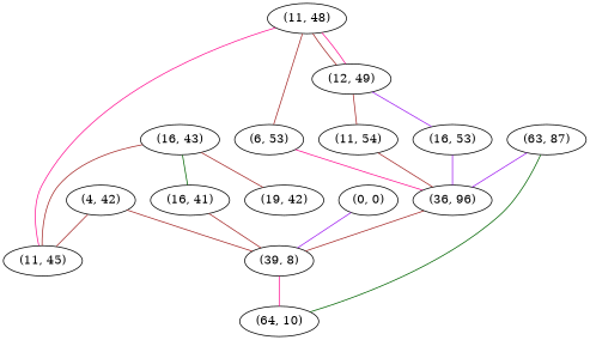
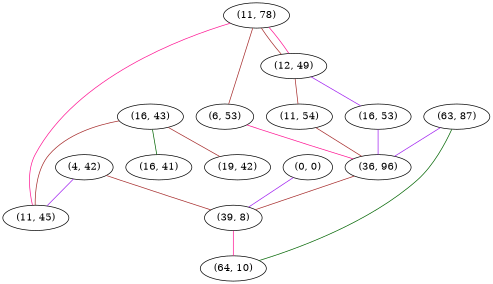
  graph {
    edge [color=brown weight=1]
-   "(11, 48)"
+   "(11, 48)" [label="(11, 78)"]
    "(6, 53)"
    "(12, 49)"
    "(11, 45)"
    "(36, 96)"
    "(11, 54)"
    "(16, 53)"
    "(4, 42)"
    "(39, 8)"
    "(64, 10)"
    "(16, 43)"
    "(16, 41)"
    "(19, 42)"
    "(0, 0)"
    "(63, 87)"
    "(11, 48)" -- "(6, 53)"
    "(11, 48)" -- "(12, 49)"
    "(11, 48)" -- "(12, 49)" [color=deeppink]
    "(11, 48)" -- "(11, 45)" [color=deeppink]
    "(6, 53)" -- "(36, 96)" [color=deeppink weight=3]
    "(12, 49)" -- "(11, 54)"
    "(12, 49)" -- "(16, 53)" [color=purple]
    "(36, 96)" -- "(39, 8)"
    "(11, 54)" -- "(36, 96)" [weight=3]
    "(16, 53)" -- "(36, 96)" [color=purple weight=3]
-   "(4, 42)" -- "(11, 45)"
+   "(4, 42)" -- "(11, 45)" [color=purple]
    "(4, 42)" -- "(39, 8)" [weight=3]
    "(39, 8)" -- "(64, 10)" [color=deeppink weight=3]
    "(16, 43)" -- "(11, 45)"
    "(16, 43)" -- "(16, 41)" [color=darkgreen]
    "(16, 43)" -- "(19, 42)"
-   "(16, 41)" -- "(39, 8)" [weight=3]
    "(0, 0)" -- "(39, 8)" [color=purple weight=4]
    "(63, 87)" -- "(36, 96)" [color=purple weight=3]
    "(63, 87)" -- "(64, 10)" [color=darkgreen]
  }
